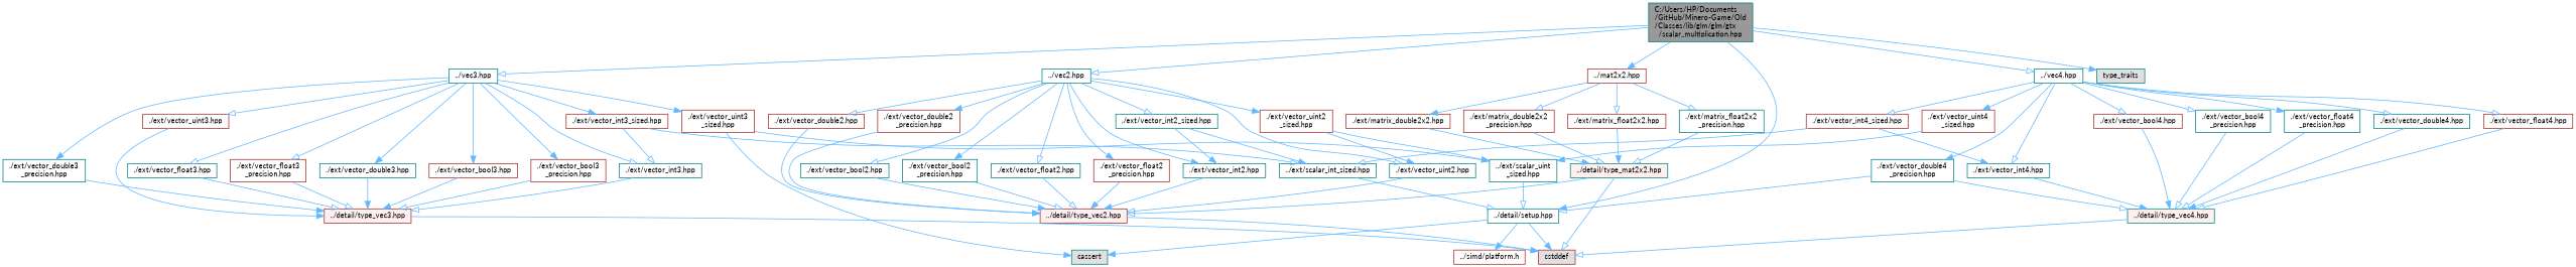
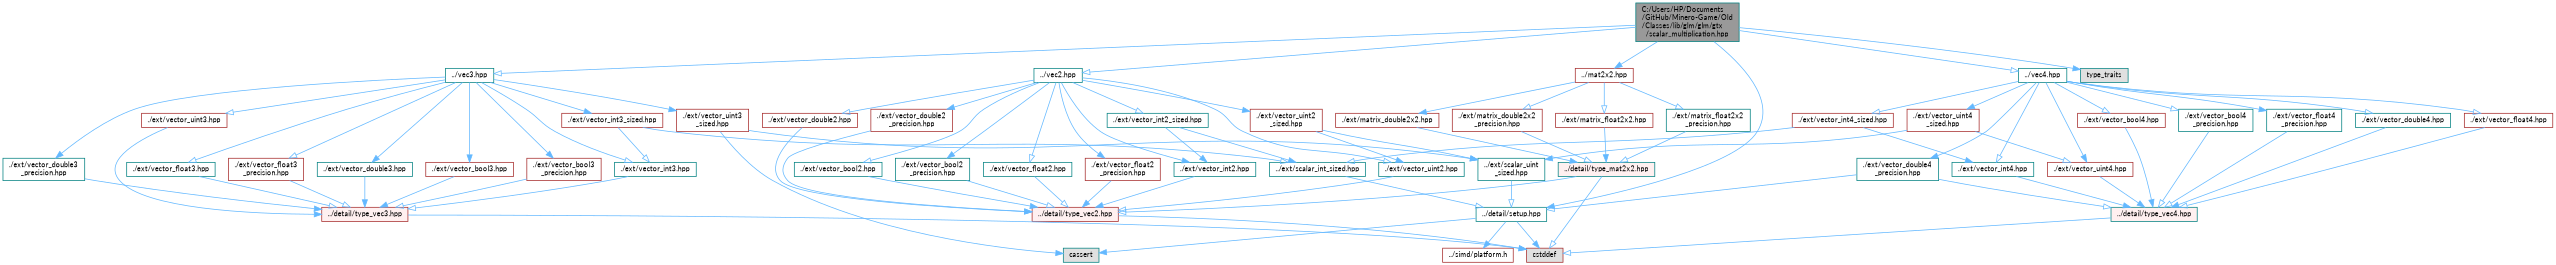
  digraph {
    fontname=Lato
    node [color=teal fillcolor=white fontname=Lato fontsize=10 shape=box style=filled]
    edge [arrowhead=onormal color=steelblue1 fontname=Lato fontsize=10 labelfontname=Helvetica labelfontsize=10 style=solid]
    n1 [fillcolor=grey60 fontcolor=black height=0.2 label="C:/Users/HP/Documents\l/GitHub/Minero-Game/Old\l/Classes/lib/glm/glm/gtx\l/scalar_multiplication.hpp" width=0.4]
    n2 [height=0.2 label="../detail/setup.hpp" width=0.4]
    n3 [height=0.2 label="../vec2.hpp" width=0.4]
    n4 [height=0.2 label="../vec3.hpp" width=0.4]
    n5 [height=0.2 label="../vec4.hpp" width=0.4]
    n6 [color=brown height=0.2 label="../mat2x2.hpp" width=0.4]
    n7 [fillcolor="#E0E0E0" height=0.2 label=type_traits width=0.4]
    n8 [fillcolor="#E0E0E0" height=0.2 label=cassert width=0.4]
    n9 [color=brown fillcolor="#E0E0E0" height=0.2 label=cstddef width=0.4]
    n10 [color=brown height=0.2 label="../simd/platform.h" width=0.4]
    n11 [height=0.2 label="./ext/vector_bool2.hpp" width=0.4]
    n12 [height=0.2 label="./ext/vector_bool2\l_precision.hpp" width=0.4]
    n13 [height=0.2 label="./ext/vector_float2.hpp" width=0.4]
    n14 [color=brown height=0.2 label="./ext/vector_float2\l_precision.hpp" width=0.4]
    n15 [color=brown height=0.2 label="./ext/vector_double2.hpp" width=0.4]
    n16 [color=brown height=0.2 label="./ext/vector_double2\l_precision.hpp" width=0.4]
    n17 [height=0.2 label="./ext/vector_int2.hpp" width=0.4]
    n18 [height=0.2 label="./ext/vector_int2_sized.hpp" width=0.4]
    n19 [height=0.2 label="./ext/vector_uint2.hpp" width=0.4]
    n20 [color=brown height=0.2 label="./ext/vector_uint2\l_sized.hpp" width=0.4]
    n21 [color=brown height=0.2 label="./ext/vector_bool3.hpp" width=0.4]
    n22 [color=brown height=0.2 label="./ext/vector_bool3\l_precision.hpp" width=0.4]
    n23 [height=0.2 label="./ext/vector_float3.hpp" width=0.4]
    n24 [color=brown height=0.2 label="./ext/vector_float3\l_precision.hpp" width=0.4]
    n25 [height=0.2 label="./ext/vector_double3.hpp" width=0.4]
    n26 [height=0.2 label="./ext/vector_double3\l_precision.hpp" width=0.4]
    n27 [height=0.2 label="./ext/vector_int3.hpp" width=0.4]
    n28 [color=brown height=0.2 label="./ext/vector_int3_sized.hpp" width=0.4]
    n29 [color=brown height=0.2 label="./ext/vector_uint3.hpp" width=0.4]
    n30 [color=brown height=0.2 label="./ext/vector_uint3\l_sized.hpp" width=0.4]
    n31 [color=brown height=0.2 label="./ext/vector_bool4.hpp" width=0.4]
    n32 [height=0.2 label="./ext/vector_bool4\l_precision.hpp" width=0.4]
    n33 [color=brown height=0.2 label="./ext/vector_float4.hpp" width=0.4]
    n34 [height=0.2 label="./ext/vector_float4\l_precision.hpp" width=0.4]
    n35 [height=0.2 label="./ext/vector_double4.hpp" width=0.4]
    n36 [height=0.2 label="./ext/vector_double4\l_precision.hpp" width=0.4]
    n37 [height=0.2 label="./ext/vector_int4.hpp" width=0.4]
    n38 [color=brown height=0.2 label="./ext/vector_int4_sized.hpp" width=0.4]
+   n39 [color=brown height=0.2 label="./ext/vector_uint4.hpp" width=0.4]
    n40 [color=brown height=0.2 label="./ext/vector_uint4\l_sized.hpp" width=0.4]
    n41 [color=brown height=0.2 label="./ext/matrix_double2x2.hpp" width=0.4]
    n42 [color=brown height=0.2 label="./ext/matrix_double2x2\l_precision.hpp" width=0.4]
    n43 [color=brown height=0.2 label="./ext/matrix_float2x2.hpp" width=0.4]
    n44 [height=0.2 label="./ext/matrix_float2x2\l_precision.hpp" width=0.4]
    n45 [color=brown fillcolor="#FFF0F0" height=0.2 label="../detail/type_vec2.hpp" width=0.4]
    n46 [height=0.2 label="../ext/scalar_int_sized.hpp" width=0.4]
    n47 [height=0.2 label="../ext/scalar_uint\l_sized.hpp" width=0.4]
    n48 [color=brown fillcolor="#FFF0F0" height=0.2 label="../detail/type_vec3.hpp" width=0.4]
    n49 [fillcolor="#FFF0F0" height=0.2 label="../detail/type_vec4.hpp" width=0.4]
    n50 [fillcolor="#FFF0F0" height=0.2 label="../detail/type_mat2x2.hpp" width=0.4]
    n1 -> n2 [arrowhead=normal]
    n1 -> n3
    n1 -> n4
    n1 -> n5
    n1 -> n6 [arrowhead=normal]
    n1 -> n7 [arrowhead=normal]
    n2 -> n8 [arrowhead=normal]
    n2 -> n9 [arrowhead=normal]
    n2 -> n10 [arrowhead=normal]
    n3 -> n11
    n3 -> n12 [arrowhead=normal]
    n3 -> n13
    n3 -> n14 [arrowhead=normal]
    n3 -> n15
    n3 -> n16 [arrowhead=normal]
    n3 -> n17 [arrowhead=normal]
    n3 -> n18
    n3 -> n19
    n3 -> n20 [arrowhead=normal]
    n4 -> n21 [arrowhead=normal]
    n4 -> n22 [arrowhead=normal]
    n4 -> n23
    n4 -> n24
    n4 -> n25 [arrowhead=normal]
    n4 -> n26 [arrowhead=normal]
    n4 -> n27
    n4 -> n28 [arrowhead=normal]
    n4 -> n29
    n4 -> n30 [arrowhead=normal]
    n5 -> n31
    n5 -> n32
    n5 -> n33
    n5 -> n34 [arrowhead=normal]
    n5 -> n35
    n5 -> n36 [arrowhead=normal]
    n5 -> n37
    n5 -> n38
+   n5 -> n39 [arrowhead=normal]
    n5 -> n40 [arrowhead=normal]
    n6 -> n41 [arrowhead=normal]
    n6 -> n42
    n6 -> n43
    n6 -> n44
    n11 -> n45 [arrowhead=normal]
    n12 -> n45
    n13 -> n45
    n14 -> n45 [arrowhead=normal]
    n15 -> n45 [arrowhead=normal]
    n16 -> n45
    n17 -> n45 [arrowhead=normal]
    n18 -> n17 [arrowhead=normal]
    n18 -> n46 [arrowhead=normal]
    n19 -> n45
    n20 -> n19 [arrowhead=normal]
    n20 -> n47 [arrowhead=normal]
    n21 -> n48 [arrowhead=normal]
    n22 -> n48
    n23 -> n48
    n24 -> n48
    n25 -> n48 [arrowhead=normal]
    n26 -> n48 [arrowhead=normal]
    n27 -> n48
    n28 -> n27
    n28 -> n46
    n29 -> n48 [arrowhead=normal]
    n30 -> n8 [arrowhead=normal]
    n30 -> n47 [arrowhead=normal]
    n31 -> n49 [arrowhead=normal]
    n32 -> n49
    n33 -> n49
    n34 -> n49
    n35 -> n49 [arrowhead=normal]
    n36 -> n2
    n36 -> n49
    n37 -> n49 [arrowhead=normal]
    n38 -> n37 [arrowhead=normal]
    n38 -> n46
+   n39 -> n49 [arrowhead=normal]
+   n40 -> n39
    n40 -> n47 [arrowhead=normal]
    n41 -> n50 [arrowhead=normal]
    n42 -> n50
    n43 -> n50 [arrowhead=normal]
    n44 -> n50
    n45 -> n9
    n46 -> n2
    n47 -> n2
    n48 -> n9 [arrowhead=normal]
    n49 -> n9
    n50 -> n9
    n50 -> n45
  }
